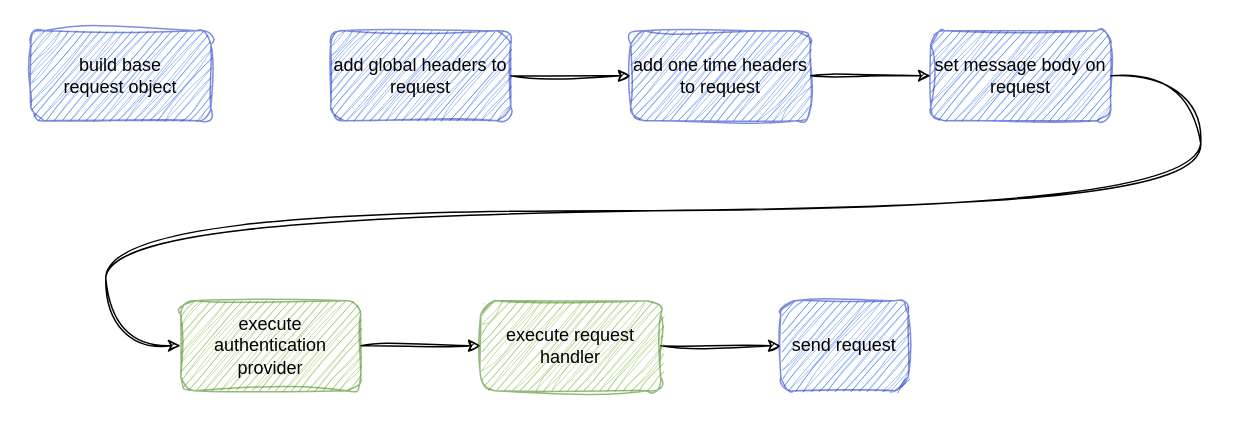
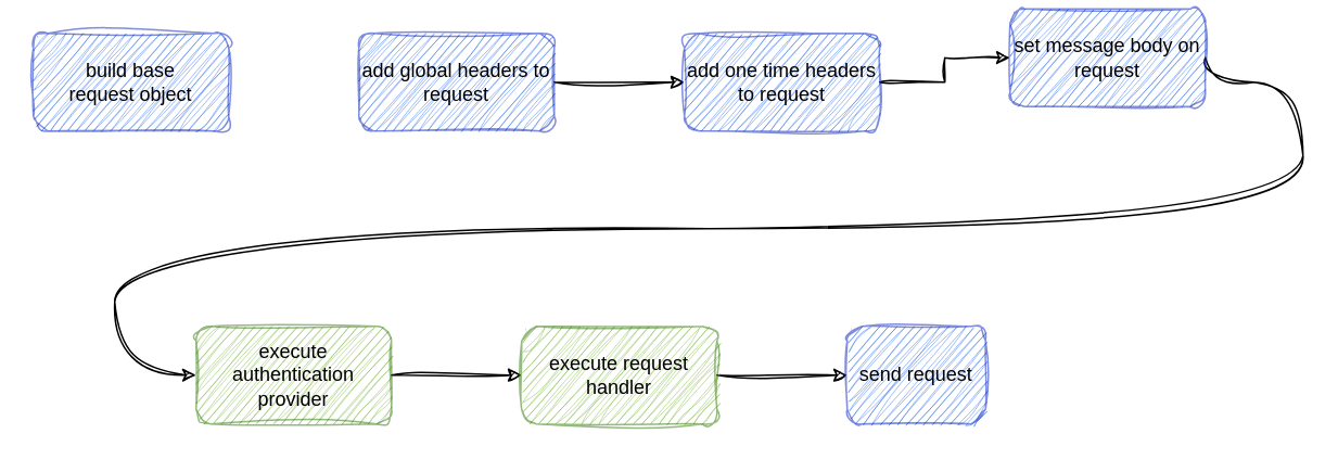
  <mxCell id="0" />
  <mxCell id="1" parent="0" />
  <mxCell id="2" value="build base &lt;br&gt;request object" style="rounded=1;whiteSpace=wrap;html=1;sketch=1;curveFitting=1;jiggle=2;opacity=50;fillColor=#0050ef;fontColor=#000000;strokeColor=#001DBC;" vertex="1" parent="1"><mxGeometry x="20" y="20" width="120" height="60" as="geometry" /></mxCell>
  <mxCell id="3" value="" style="edgeStyle=orthogonalEdgeStyle;rounded=0;orthogonalLoop=1;jettySize=auto;html=1;sketch=1;curveFitting=1;jiggle=2;fontColor=#000000;" edge="1" parent="1" source="4" target="6"><mxGeometry relative="1" as="geometry" /></mxCell>
  <mxCell id="4" value="add global headers to request" style="whiteSpace=wrap;html=1;rounded=1;sketch=1;curveFitting=1;jiggle=2;fontColor=#000000;fillColor=#0050ef;strokeColor=#001DBC;opacity=50;" vertex="1" parent="1"><mxGeometry x="220" y="20" width="120" height="60" as="geometry" /></mxCell>
  <mxCell id="5" value="" style="edgeStyle=orthogonalEdgeStyle;rounded=0;orthogonalLoop=1;jettySize=auto;html=1;sketch=1;curveFitting=1;jiggle=2;fontColor=#000000;" edge="1" parent="1" source="6" target="8"><mxGeometry relative="1" as="geometry" /></mxCell>
  <mxCell id="6" value="add one time headers to request" style="whiteSpace=wrap;html=1;rounded=1;sketch=1;curveFitting=1;jiggle=2;fontColor=#000000;fillColor=#0050ef;strokeColor=#001DBC;opacity=50;" vertex="1" parent="1"><mxGeometry x="420" y="20" width="120" height="60" as="geometry" /></mxCell>
  <mxCell id="7" value="" style="edgeStyle=orthogonalEdgeStyle;rounded=0;orthogonalLoop=1;jettySize=auto;html=1;entryX=0;entryY=0.5;entryDx=0;entryDy=0;exitX=1;exitY=0.5;exitDx=0;exitDy=0;curved=1;sketch=1;curveFitting=1;jiggle=2;fontColor=#000000;" edge="1" parent="1" source="8" target="10"><mxGeometry relative="1" as="geometry"><Array as="points"><mxPoint x="800" y="50" /><mxPoint x="800" y="140" /><mxPoint x="70" y="140" /><mxPoint x="70" y="230" /></Array></mxGeometry></mxCell>
- <mxCell id="8" value="set message body on request" style="whiteSpace=wrap;html=1;rounded=1;sketch=1;curveFitting=1;jiggle=2;fontColor=#000000;fillColor=#0050ef;strokeColor=#001DBC;opacity=50;" vertex="1" parent="1"><mxGeometry x="620" y="20" width="120" height="60" as="geometry" /></mxCell>
+ <mxCell id="8" value="set message body on request" style="whiteSpace=wrap;html=1;rounded=1;sketch=1;curveFitting=1;jiggle=2;fontColor=#000000;fillColor=#0050ef;strokeColor=#001DBC;opacity=50;" vertex="1" parent="1"><mxGeometry x="620" y="5" width="120" height="60" as="geometry" /></mxCell>
  <mxCell id="9" value="" style="edgeStyle=orthogonalEdgeStyle;rounded=0;orthogonalLoop=1;jettySize=auto;html=1;sketch=1;curveFitting=1;jiggle=2;fontColor=#000000;" edge="1" parent="1" source="10" target="12"><mxGeometry relative="1" as="geometry" /></mxCell>
  <mxCell id="10" value="execute authentication provider" style="whiteSpace=wrap;html=1;rounded=1;sketch=1;curveFitting=1;jiggle=2;fontColor=#000000;fillColor=#60a917;strokeColor=#2D7600;opacity=50;" vertex="1" parent="1"><mxGeometry x="120" y="200" width="120" height="60" as="geometry" /></mxCell>
  <mxCell id="11" value="" style="edgeStyle=orthogonalEdgeStyle;rounded=0;orthogonalLoop=1;jettySize=auto;html=1;sketch=1;curveFitting=1;jiggle=2;fontColor=#000000;" edge="1" parent="1" source="12" target="13"><mxGeometry relative="1" as="geometry" /></mxCell>
  <mxCell id="12" value="execute request handler" style="whiteSpace=wrap;html=1;rounded=1;sketch=1;curveFitting=1;jiggle=2;fontColor=#000000;fillColor=#60a917;strokeColor=#2D7600;opacity=50;" vertex="1" parent="1"><mxGeometry x="320" y="200" width="120" height="60" as="geometry" /></mxCell>
  <mxCell id="13" value="send request" style="whiteSpace=wrap;html=1;rounded=1;sketch=1;curveFitting=1;jiggle=2;fontColor=#000000;fillColor=#0050ef;strokeColor=#001DBC;opacity=50;" vertex="1" parent="1"><mxGeometry x="520" y="200" width="85" height="60" as="geometry" /></mxCell>
